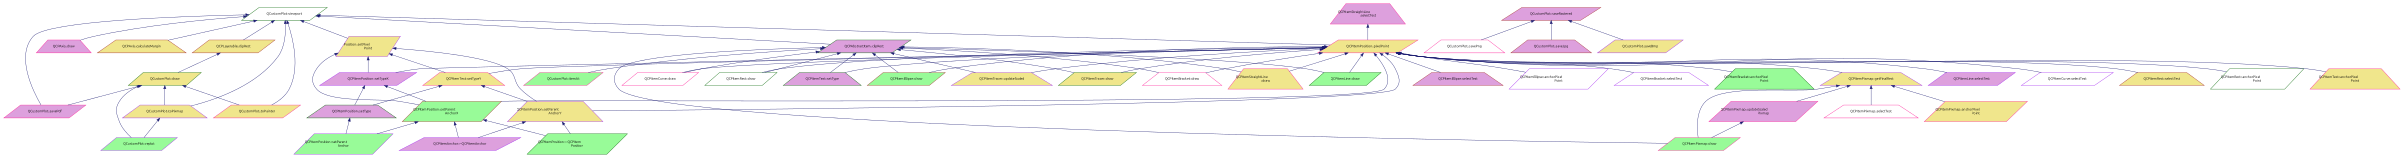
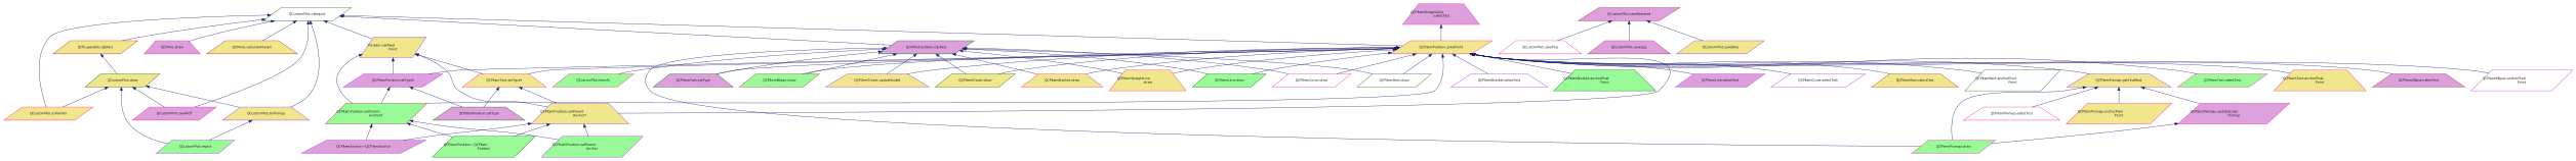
  digraph {
    fontname=Ubuntu
    rankdir=TB
    node [color=deeppink fillcolor=khaki fontname=Ubuntu fontsize=10 shape=parallelogram style=filled]
    edge [color=midnightblue dir=back fontname=Ubuntu fontsize=10 labelfontname=Helvetica labelfontsize=10 style=solid]
    n1 [color=darkgreen fillcolor=white fontcolor=black height=0.2 label="QCustomPlot::viewport" width=0.4]
    n2 [color=brown height=0.2 label="QCPLayerable::clipRect" width=0.4]
    n3 [fillcolor=plum height=0.2 label="QCustomPlot::savePdf" width=0.4]
    n4 [color=purple height=0.2 label="QCustomPlot::toPixmap" shape=trapezium width=0.4]
    n5 [height=0.2 label="QCustomPlot::toPainter" width=0.4]
    n6 [fillcolor=plum height=0.2 label="QCPAxis::draw" shape=trapezium width=0.4]
    n7 [color=brown height=0.2 label="QCPAxis::calculateMargin" shape=trapezium width=0.4]
    n8 [height=0.2 label="QCPItemPosition::pixelPoint" width=0.4]
    n9 [color=purple height=0.2 label="Position::setPixel\lPoint" width=0.4]
    n10 [color=darkgreen fillcolor=plum height=0.2 label="QCPAbstractItem::clipRect" width=0.4]
    n11 [color=darkgreen height=0.2 label="QCustomPlot::draw" width=0.4]
    n12 [color=purple fillcolor=palegreen height=0.2 label="QCustomPlot::replot" width=0.4]
    n13 [color=purple fillcolor=plum height=0.2 label="QCPItemPosition::setTypeX" width=0.4]
    n14 [color=brown fillcolor=palegreen height=0.2 label="QCPItemPosition::setParent\lAnchorX" width=0.4]
    n15 [height=0.2 label="QCPItemText::setTypeY" shape=trapezium width=0.4]
    n16 [color=purple height=0.2 label="QCPItemPosition::setParent\lAnchorY" shape=trapezium width=0.4]
    n17 [height=0.2 label="QCPItemStraightLine\l::draw" shape=trapezium width=0.4]
    n18 [color=purple fillcolor=plum height=0.2 label="QCPItemLine::selectTest" width=0.4]
    n19 [color=darkgreen fillcolor=palegreen height=0.2 label="QCPItemLine::draw" width=0.4]
    n20 [color=purple fillcolor=white height=0.2 label="QCPItemCurve::selectTest" width=0.4]
    n21 [fillcolor=white height=0.2 label="QCPItemCurve::draw" width=0.4]
    n22 [color=brown height=0.2 label="QCPItemRect::selectTest" shape=trapezium width=0.4]
    n23 [color=darkgreen fillcolor=white height=0.2 label="QCPItemRect::draw" width=0.4]
    n24 [color=darkgreen fillcolor=white height=0.2 label="QCPItemRect::anchorPixel\lPoint" width=0.4]
+   n25 [fillcolor=palegreen height=0.2 label="QCPItemText::selectTest" width=0.4]
    n26 [color=darkgreen fillcolor=plum height=0.2 label="QCPItemText::setType" shape=trapezium width=0.4]
    n27 [height=0.2 label="QCPItemText::anchorPixel\lPoint" shape=trapezium width=0.4]
    n28 [color=brown fillcolor=plum height=0.2 label="QCPItemEllipse::selectTest" shape=trapezium width=0.4]
    n29 [color=brown fillcolor=palegreen height=0.2 label="QCPItemEllipse::draw" width=0.4]
    n30 [color=purple fillcolor=white height=0.2 label="QCPItemEllipse::anchorPixel\lPoint" width=0.4]
    n31 [color=purple height=0.2 label="QCPItemPixmap::getFinalRect" shape=trapezium width=0.4]
    n32 [color=purple height=0.2 label="QCPItemTracer::updateScaled" shape=trapezium width=0.4]
    n33 [color=darkgreen height=0.2 label="QCPItemTracer::draw" width=0.4]
    n34 [color=purple fillcolor=white height=0.2 label="QCPItemBracket::selectTest" shape=trapezium width=0.4]
-   n35 [fillcolor=white height=0.2 label="QCPItemBracket::draw" shape=trapezium width=0.4]
+   n35 [height=0.2 label="QCPItemBracket::draw" shape=trapezium width=0.4]
    n36 [color=darkgreen fillcolor=palegreen height=0.2 label="QCPItemBracket::anchorPixel\lPoint" shape=trapezium width=0.4]
    n37 [fillcolor=palegreen height=0.2 label="QCPItemPixmap::draw" width=0.4]
    n38 [fillcolor=palegreen height=0.2 label="QCustomPlot::itemAt" width=0.4]
    n39 [color=brown fillcolor=plum height=0.2 label="QCustomPlot::saveRastered" width=0.4]
    n40 [fillcolor=white height=0.2 label="QCustomPlot::savePng" shape=trapezium width=0.4]
    n41 [color=brown fillcolor=plum height=0.2 label="QCustomPlot::saveJpg" shape=trapezium width=0.4]
    n42 [color=purple height=0.2 label="QCustomPlot::saveBmp" width=0.4]
    n43 [color=darkgreen fillcolor=plum height=0.2 label="QCPItemPosition::setType" shape=trapezium width=0.4]
    n44 [color=purple fillcolor=plum height=0.2 label="QCPItemAnchor::~QCPItemAnchor" width=0.4]
    n45 [color=darkgreen fillcolor=palegreen height=0.2 label="QCPItemPosition::~QCPItem\lPosition" width=0.4]
    n46 [color=purple fillcolor=palegreen height=0.2 label="QCPItemPosition::setParent\lAnchor" width=0.4]
    n47 [fillcolor=plum height=0.2 label="QCPItemStraightLine\l::selectTest" shape=trapezium width=0.4]
    n48 [fillcolor=white height=0.2 label="QCPItemPixmap::selectTest" shape=trapezium width=0.4]
    n49 [height=0.2 label="QCPItemPixmap::anchorPixel\lPoint" width=0.4]
    n50 [fillcolor=plum height=0.2 label="QCPItemPixmap::updateScaled\lPixmap" width=0.4]
    n1 -> n2
    n1 -> n3
    n1 -> n4
    n1 -> n5
    n1 -> n6
    n1 -> n7
    n1 -> n8
    n1 -> n9
    n1 -> n10
    n2 -> n11
    n4 -> n12
    n8 -> n13
    n8 -> n14
    n8 -> n15
    n8 -> n16
    n8 -> n17
    n8 -> n18
    n8 -> n19
    n8 -> n20
    n8 -> n21
    n8 -> n22
    n8 -> n23
    n8 -> n24
+   n8 -> n25
    n8 -> n26
    n8 -> n27
    n8 -> n28
    n8 -> n29
    n8 -> n30
    n8 -> n31
    n8 -> n32
    n8 -> n33
    n8 -> n34
    n8 -> n35
    n8 -> n36
    n9 -> n13
    n9 -> n14
    n9 -> n15
    n9 -> n16
    n10 -> n17
    n10 -> n19
    n10 -> n21
    n10 -> n23
    n10 -> n26
    n10 -> n29
    n10 -> n32
    n10 -> n33
    n10 -> n35
    n10 -> n37
    n10 -> n38
    n11 -> n3
    n11 -> n4
    n11 -> n5
    n11 -> n12
    n13 -> n14
    n13 -> n43
    n14 -> n44
    n14 -> n45
    n14 -> n46
    n15 -> n16
    n15 -> n43
    n16 -> n44
    n16 -> n45
-   n43 -> n46
+   n16 -> n46
    n31 -> n37
    n31 -> n48
    n31 -> n49
    n31 -> n50
    n39 -> n40
    n39 -> n41
    n39 -> n42
    n47 -> n8
    n50 -> n37
  }
